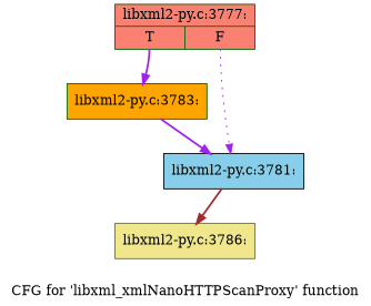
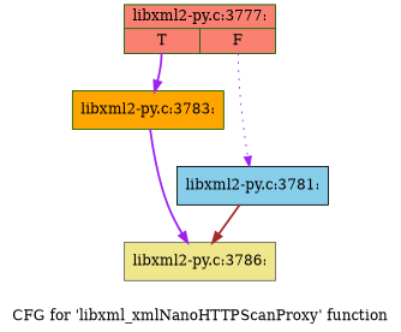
  digraph {
    label="CFG for 'libxml_xmlNanoHTTPScanProxy' function"
    node [color=darkgreen shape=record style=filled]
    edge [color=purple style=bold]
    n1 [fillcolor=salmon label="{libxml2-py.c:3777:|{<s0>T|<s1>F}}"]
    n2 [fillcolor=orange label="{libxml2-py.c:3783:}"]
    n3 [color=black fillcolor=skyblue label="{libxml2-py.c:3781:}"]
    n4 [color=gray40 fillcolor=khaki label="{libxml2-py.c:3786:}"]
    n1 -> n2 [tailport=s0]
    n1 -> n3 [style=dotted tailport=s1]
-   n2 -> n3
+   n2 -> n4
    n3 -> n4 [color=brown]
  }
